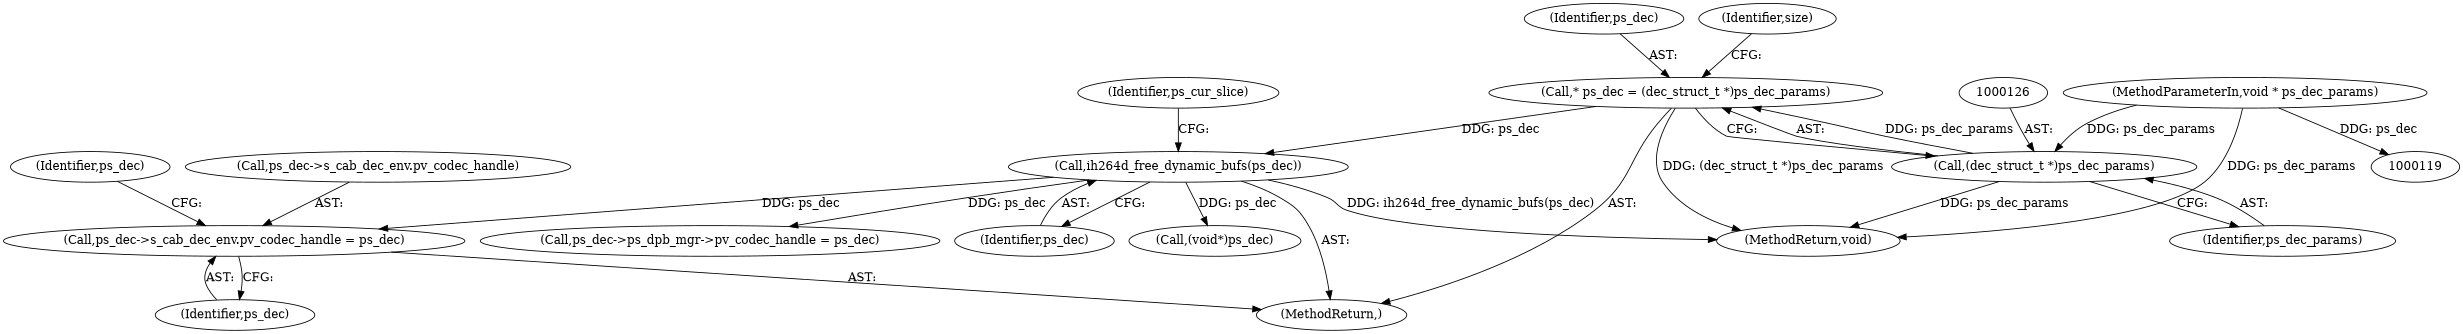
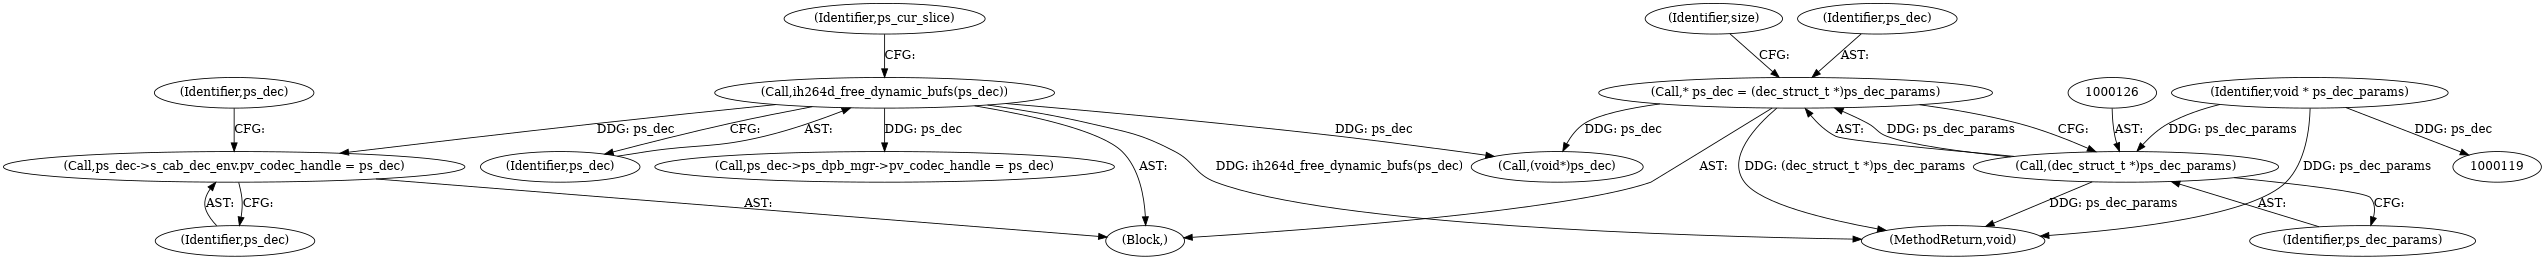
  digraph {
    n1 [label="(Call,ps_dec->s_cab_dec_env.pv_codec_handle = ps_dec)"]
    n2 [label="(Identifier,ps_dec)"]
-   n3 [label="(MethodReturn,)"]
+   n3 [label="(Block,)"]
    n4 [label="(Call,ih264d_free_dynamic_bufs(ps_dec))"]
    n5 [label="(Call,ps_dec->ps_dpb_mgr->pv_codec_handle = ps_dec)"]
    n6 [label="(Identifier,ps_dec)"]
    n7 [label="(MethodReturn,void)"]
    n8 [label="(Call,(void*)ps_dec)"]
    n9 [label="(Call,* ps_dec = (dec_struct_t *)ps_dec_params)"]
    n10 [label="(Call,(dec_struct_t *)ps_dec_params)"]
    n11 [label="(Identifier,ps_dec_params)"]
-   n12 [label="(MethodParameterIn,void * ps_dec_params)"]
+   n12 [label="(Identifier,void * ps_dec_params)"]
    1000119
    n14 [label="(Identifier,ps_cur_slice)"]
    n15 [label="(Identifier,ps_dec)"]
    n16 [label="(Identifier,size)"]
    n17 [label="(Identifier,ps_dec)"]
-   n18 [label="(Call,ps_dec->s_cab_dec_env.pv_codec_handle)"]
    1000126
    n1 -> n2 [label="CFG: "]
    n1 -> n3 [label="AST: "]
    n2 -> n1 [label="AST: "]
    n4 -> n1 [label="DDG: ps_dec"]
    n4 -> n3 [label="AST: "]
    n4 -> n5 [label="DDG: ps_dec"]
    n4 -> n6 [label="CFG: "]
    n4 -> n7 [label="DDG: ih264d_free_dynamic_bufs(ps_dec)"]
    n4 -> n8 [label="DDG: ps_dec"]
    n6 -> n4 [label="AST: "]
    n9 -> n3 [label="AST: "]
-   n9 -> n4 [label="DDG: ps_dec"]
+   n9 -> n8 [label="DDG: ps_dec"]
    n9 -> n7 [label="DDG: (dec_struct_t *)ps_dec_params"]
    n9 -> n10 [label="CFG: "]
    n10 -> n7 [label="DDG: ps_dec_params"]
    n10 -> n9 [label="AST: "]
    n10 -> n9 [label="DDG: ps_dec_params"]
    n10 -> n11 [label="CFG: "]
    n11 -> n10 [label="AST: "]
    n12 -> n7 [label="DDG: ps_dec_params"]
    n12 -> n10 [label="DDG: ps_dec_params"]
    n12 -> 1000119 [label="DDG: ps_dec"]
    n14 -> n4 [label="CFG: "]
    n15 -> n9 [label="AST: "]
    n16 -> n9 [label="CFG: "]
    n17 -> n1 [label="CFG: "]
-   n18 -> n1 [label="AST: "]
    1000126 -> n10 [label="AST: "]
  }
